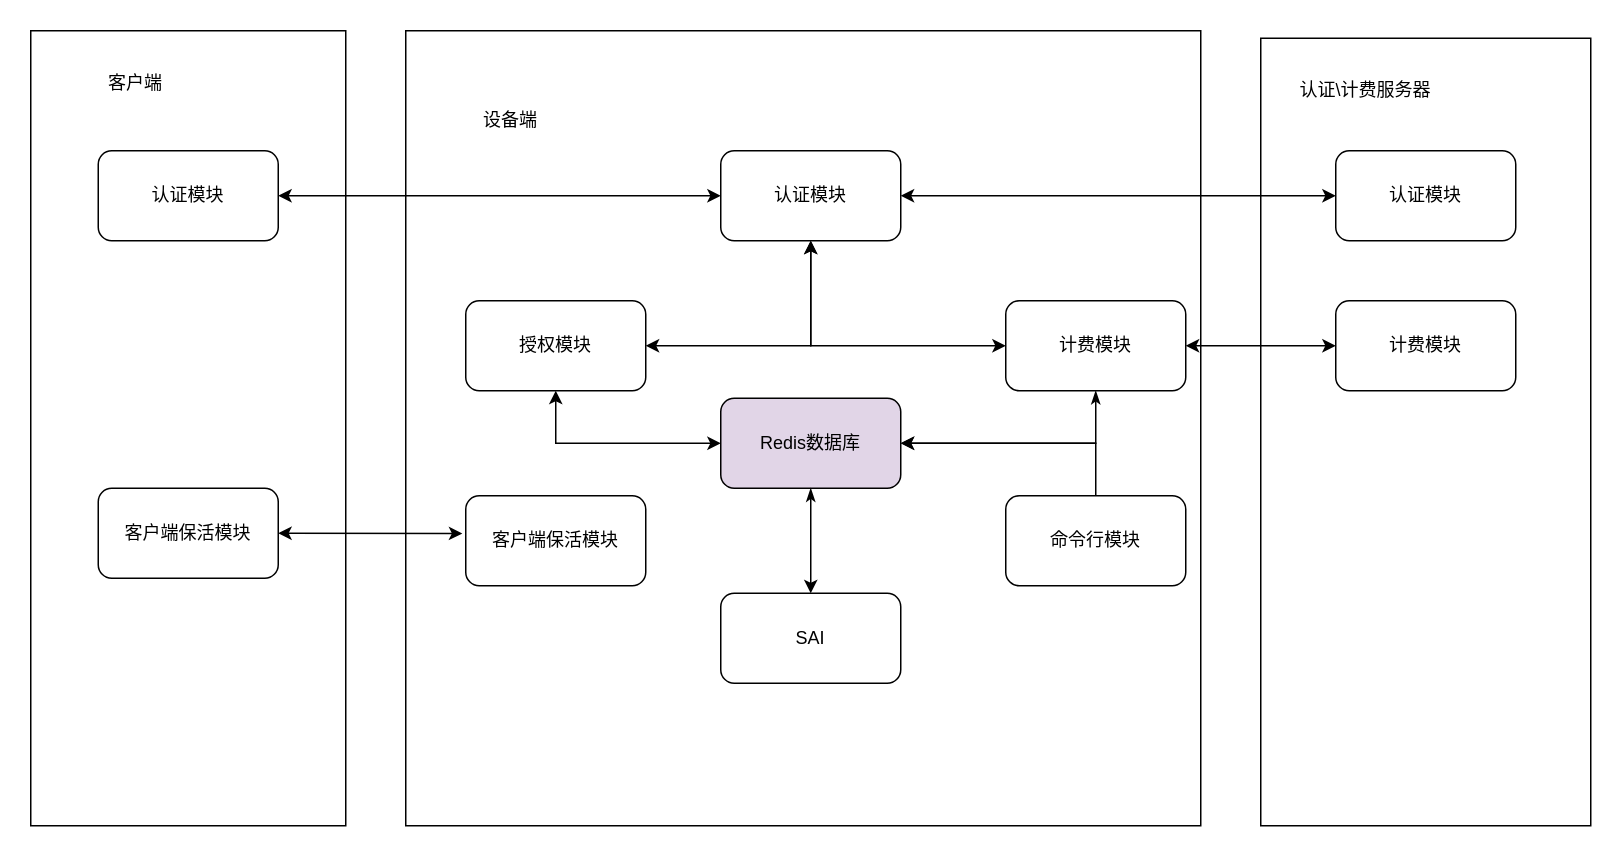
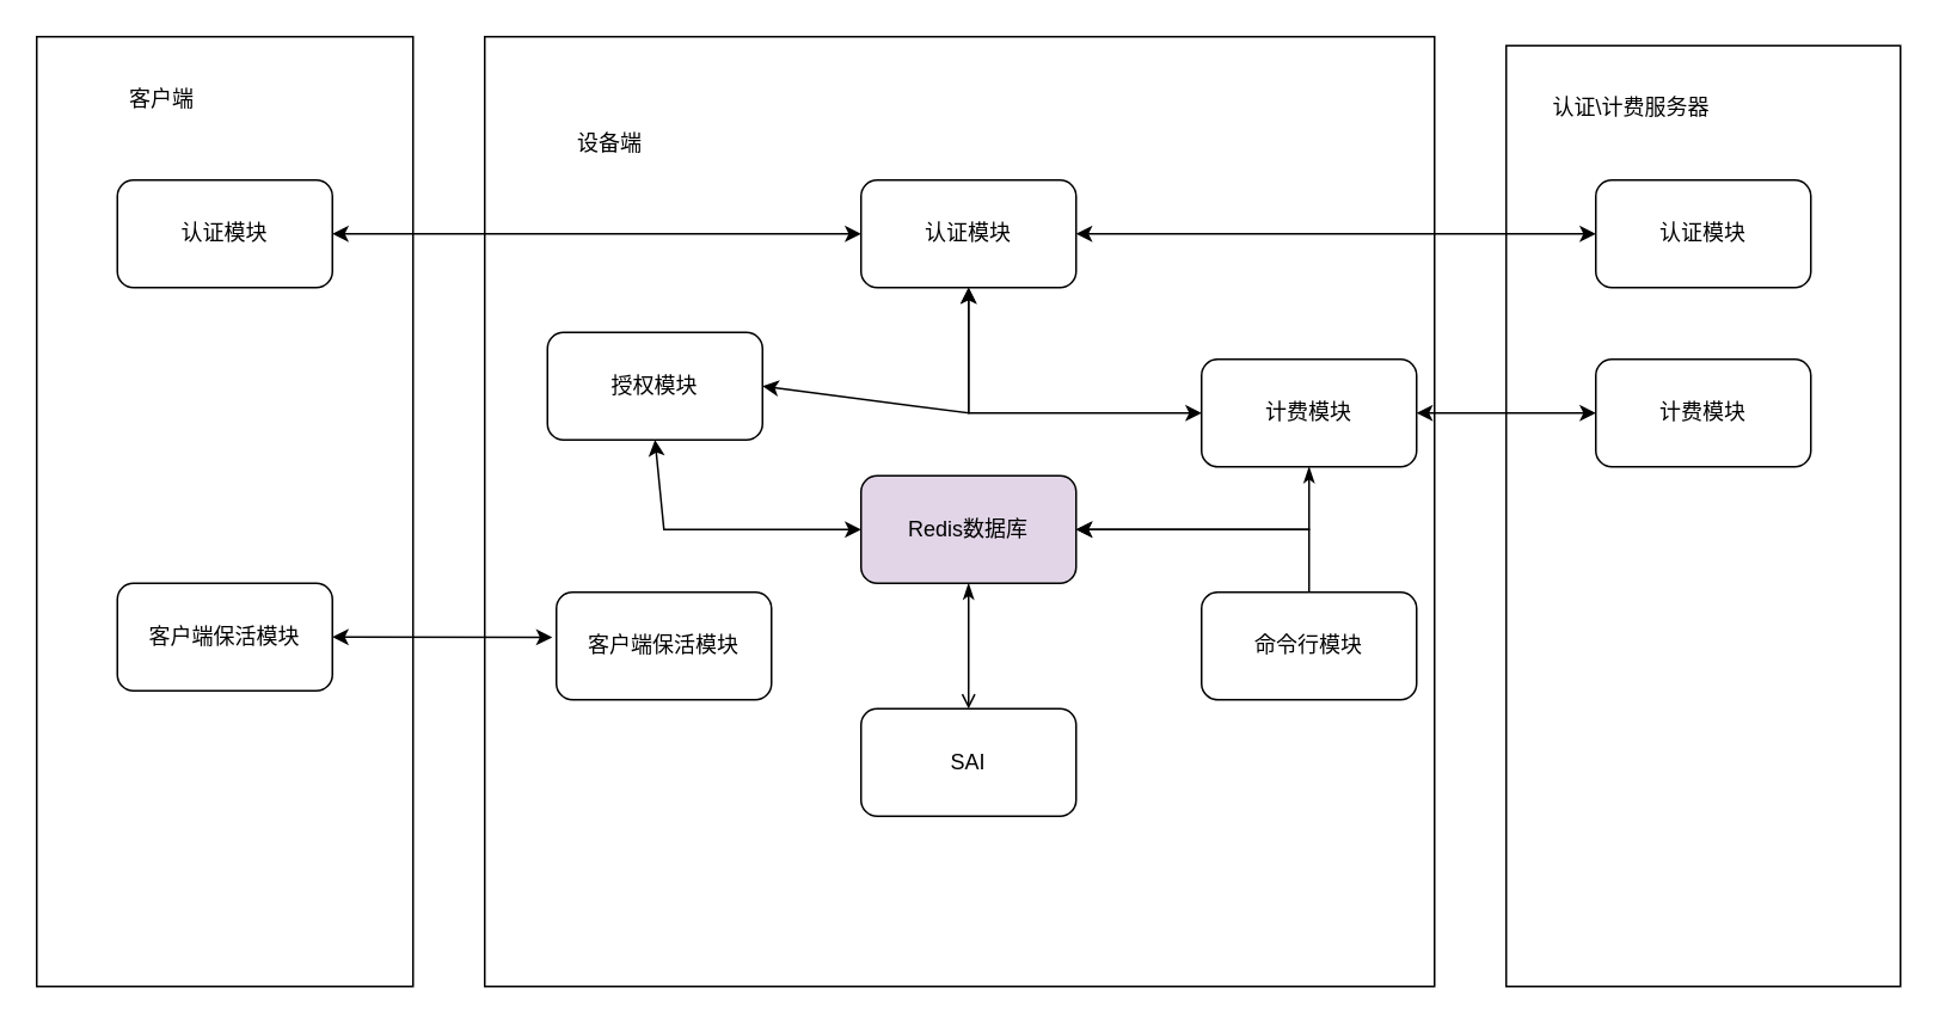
  <mxCell id="0" />
  <mxCell id="1" parent="0" />
  <mxCell id="2" value="" style="whiteSpace=wrap;html=1;aspect=fixed;" vertex="1" parent="1"><mxGeometry x="270" y="20" width="530" height="530" as="geometry" /></mxCell>
  <mxCell id="3" value="Redis数据库" style="rounded=1;whiteSpace=wrap;html=1;fillColor=#e1d5e7;" vertex="1" parent="1"><mxGeometry x="480" y="265" width="120" height="60" as="geometry" /></mxCell>
  <mxCell id="4" value="认证模块" style="rounded=1;whiteSpace=wrap;html=1;" vertex="1" parent="1"><mxGeometry x="480" y="100" width="120" height="60" as="geometry" /></mxCell>
- <mxCell id="5" value="授权模块" style="rounded=1;whiteSpace=wrap;html=1;" vertex="1" parent="1"><mxGeometry x="310" y="200" width="120" height="60" as="geometry" /></mxCell>
+ <mxCell id="5" value="授权模块" style="rounded=1;whiteSpace=wrap;html=1;" vertex="1" parent="1"><mxGeometry x="305" y="185" width="120" height="60" as="geometry" /></mxCell>
  <mxCell id="6" value="客户端保活模块" style="rounded=1;whiteSpace=wrap;html=1;" vertex="1" parent="1"><mxGeometry x="310" y="330" width="120" height="60" as="geometry" /></mxCell>
  <mxCell id="7" value="计费模块" style="rounded=1;whiteSpace=wrap;html=1;" vertex="1" parent="1"><mxGeometry x="670" y="200" width="120" height="60" as="geometry" /></mxCell>
  <mxCell id="8" value="命令行模块" style="rounded=1;whiteSpace=wrap;html=1;" vertex="1" parent="1"><mxGeometry x="670" y="330" width="120" height="60" as="geometry" /></mxCell>
  <mxCell id="9" value="SAI" style="rounded=1;whiteSpace=wrap;html=1;" vertex="1" parent="1"><mxGeometry x="480" y="395" width="120" height="60" as="geometry" /></mxCell>
  <mxCell id="10" value="" style="rounded=0;whiteSpace=wrap;html=1;" vertex="1" parent="1"><mxGeometry x="20" y="20" width="210" height="530" as="geometry" /></mxCell>
  <mxCell id="11" value="客户端保活模块" style="rounded=1;whiteSpace=wrap;html=1;" vertex="1" parent="1"><mxGeometry x="65" y="325" width="120" height="60" as="geometry" /></mxCell>
  <mxCell id="12" value="认证模块" style="rounded=1;whiteSpace=wrap;html=1;" vertex="1" parent="1"><mxGeometry x="65" y="100" width="120" height="60" as="geometry" /></mxCell>
  <mxCell id="13" value="" style="rounded=0;whiteSpace=wrap;html=1;" vertex="1" parent="1"><mxGeometry x="840" y="25" width="220" height="525" as="geometry" /></mxCell>
  <mxCell id="14" value="认证模块" style="rounded=1;whiteSpace=wrap;html=1;" vertex="1" parent="1"><mxGeometry x="890" y="100" width="120" height="60" as="geometry" /></mxCell>
  <mxCell id="15" value="计费模块" style="rounded=1;whiteSpace=wrap;html=1;" vertex="1" parent="1"><mxGeometry x="890" y="200" width="120" height="60" as="geometry" /></mxCell>
  <mxCell id="16" value="客户端" style="rounded=1;whiteSpace=wrap;html=1;strokeColor=none;" vertex="1" parent="1"><mxGeometry x="30" y="25" width="120" height="60" as="geometry" /></mxCell>
  <mxCell id="17" value="设备端" style="rounded=1;whiteSpace=wrap;html=1;strokeColor=none;" vertex="1" parent="1"><mxGeometry x="280" y="50" width="120" height="60" as="geometry" /></mxCell>
  <mxCell id="18" value="认证\计费服务器" style="rounded=1;whiteSpace=wrap;html=1;strokeColor=none;" vertex="1" parent="1"><mxGeometry x="850" y="30" width="120" height="60" as="geometry" /></mxCell>
  <mxCell id="19" value="" style="endArrow=classic;html=1;rounded=0;exitX=0.5;exitY=0;exitDx=0;exitDy=0;entryX=1;entryY=0.5;entryDx=0;entryDy=0;" edge="1" parent="1" source="8" target="3"><mxGeometry width="50" height="50" relative="1" as="geometry"><mxPoint x="490" y="340" as="sourcePoint" /><mxPoint x="540" y="290" as="targetPoint" /><Array as="points"><mxPoint x="730" y="295" /><mxPoint x="680" y="295" /></Array></mxGeometry></mxCell>
  <mxCell id="20" value="" style="endArrow=classic;startArrow=classic;html=1;rounded=0;exitX=1;exitY=0.5;exitDx=0;exitDy=0;entryX=-0.019;entryY=0.419;entryDx=0;entryDy=0;entryPerimeter=0;" edge="1" parent="1" source="11" target="6"><mxGeometry width="50" height="50" relative="1" as="geometry"><mxPoint x="780" y="280" as="sourcePoint" /><mxPoint x="830" y="230" as="targetPoint" /></mxGeometry></mxCell>
  <mxCell id="21" value="" style="endArrow=classic;startArrow=classic;html=1;rounded=0;exitX=1;exitY=0.5;exitDx=0;exitDy=0;entryX=0;entryY=0.5;entryDx=0;entryDy=0;" edge="1" parent="1" source="12" target="4"><mxGeometry width="50" height="50" relative="1" as="geometry"><mxPoint x="780" y="280" as="sourcePoint" /><mxPoint x="830" y="230" as="targetPoint" /></mxGeometry></mxCell>
  <mxCell id="22" value="" style="endArrow=classic;startArrow=classic;html=1;rounded=0;exitX=1;exitY=0.5;exitDx=0;exitDy=0;entryX=0;entryY=0.5;entryDx=0;entryDy=0;" edge="1" parent="1" source="4" target="14"><mxGeometry width="50" height="50" relative="1" as="geometry"><mxPoint x="780" y="280" as="sourcePoint" /><mxPoint x="830" y="230" as="targetPoint" /></mxGeometry></mxCell>
  <mxCell id="23" value="" style="endArrow=classic;startArrow=classic;html=1;rounded=0;" edge="1" parent="1" source="7" target="15"><mxGeometry width="50" height="50" relative="1" as="geometry"><mxPoint x="780" y="280" as="sourcePoint" /><mxPoint x="830" y="230" as="targetPoint" /></mxGeometry></mxCell>
  <mxCell id="24" value="" style="endArrow=classic;startArrow=classic;html=1;rounded=0;exitX=1;exitY=0.5;exitDx=0;exitDy=0;" edge="1" parent="1" source="5"><mxGeometry width="50" height="50" relative="1" as="geometry"><mxPoint x="780" y="280" as="sourcePoint" /><mxPoint x="540" y="160" as="targetPoint" /><Array as="points"><mxPoint x="540" y="230" /></Array></mxGeometry></mxCell>
  <mxCell id="25" value="" style="endArrow=classic;startArrow=classic;html=1;rounded=0;entryX=0;entryY=0.5;entryDx=0;entryDy=0;exitX=0.5;exitY=1;exitDx=0;exitDy=0;" edge="1" parent="1" source="4" target="7"><mxGeometry width="50" height="50" relative="1" as="geometry"><mxPoint x="690" y="260" as="sourcePoint" /><mxPoint x="740" y="210" as="targetPoint" /><Array as="points"><mxPoint x="540" y="230" /></Array></mxGeometry></mxCell>
  <mxCell id="26" value="" style="endArrow=classic;startArrow=classic;html=1;rounded=0;exitX=0.5;exitY=1;exitDx=0;exitDy=0;entryX=0;entryY=0.5;entryDx=0;entryDy=0;" edge="1" parent="1" source="5" target="3"><mxGeometry width="50" height="50" relative="1" as="geometry"><mxPoint x="830" y="150" as="sourcePoint" /><mxPoint x="880" y="100" as="targetPoint" /><Array as="points"><mxPoint x="370" y="295" /></Array></mxGeometry></mxCell>
  <mxCell id="27" value="" style="endArrow=classic;html=1;rounded=0;exitX=0.5;exitY=1;exitDx=0;exitDy=0;entryX=1;entryY=0.5;entryDx=0;entryDy=0;startArrow=classicThin;startFill=1;" edge="1" parent="1" source="7" target="3"><mxGeometry width="50" height="50" relative="1" as="geometry"><mxPoint x="830" y="150" as="sourcePoint" /><mxPoint x="610" y="300" as="targetPoint" /><Array as="points"><mxPoint x="730" y="295" /></Array></mxGeometry></mxCell>
- <mxCell id="28" value="" style="endArrow=classic;html=1;rounded=0;exitX=0.5;exitY=1;exitDx=0;exitDy=0;startArrow=classicThin;startFill=1;" edge="1" parent="1" source="3" target="9"><mxGeometry width="50" height="50" relative="1" as="geometry"><mxPoint x="260" y="310" as="sourcePoint" /><mxPoint x="310" y="260" as="targetPoint" /></mxGeometry></mxCell>
+ <mxCell id="28" value="" style="endArrow=open;html=1;rounded=0;exitX=0.5;exitY=1;exitDx=0;exitDy=0;startArrow=classicThin;startFill=1;" edge="1" parent="1" source="3" target="9"><mxGeometry width="50" height="50" relative="1" as="geometry"><mxPoint x="260" y="310" as="sourcePoint" /><mxPoint x="310" y="260" as="targetPoint" /></mxGeometry></mxCell>
